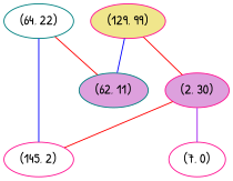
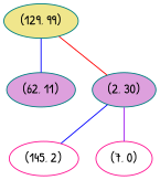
  graph {
    fontname="Patrick Hand"
    node [color=teal fillcolor=white fontname="Patrick Hand" style=filled]
    edge [color=red fontname="Patrick Hand" weight=1]
    n1 [fillcolor=plum label="(62, 11)"]
-   "(64, 22)"
    "(145, 2)" [color=deeppink]
-   "(129, 99)" [color=deeppink fillcolor=khaki]
-   "(2, 30)" [color=deeppink fillcolor=plum]
+   "(129, 99)" [fillcolor=khaki]
+   "(2, 30)" [fillcolor=plum]
    n6 [color=deeppink label="(7, 0)"]
-   "(64, 22)" -- n1
-   "(64, 22)" -- "(145, 2)" [color=blue weight=3]
    "(129, 99)" -- n1 [color=blue weight=3]
    "(129, 99)" -- "(2, 30)"
-   "(2, 30)" -- "(145, 2)"
+   "(2, 30)" -- "(145, 2)" [color=blue]
    "(2, 30)" -- n6 [color=purple weight=4]
  }
